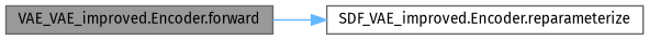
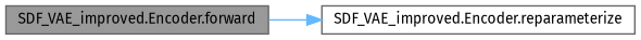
  digraph {
    rankdir=LR
    fontname="Fira Sans"
    node [fontname="Fira Sans" fontsize=10 shape=box style=filled]
-   n1 [color=gray40 fillcolor=grey60 fontcolor=black height=0.2 label="VAE_VAE_improved.Encoder.forward" width=0.4]
+   n1 [color=gray40 fillcolor=grey60 fontcolor=black height=0.2 label="SDF_VAE_improved.Encoder.forward" width=0.4]
    n2 [color=grey40 fillcolor=white height=0.2 label="SDF_VAE_improved.Encoder.reparameterize" width=0.4]
    n1 -> n2 [color=steelblue1 fontname="Fira Sans" fontsize=10 labelfontname=Helvetica labelfontsize=10 style=solid]
  }
